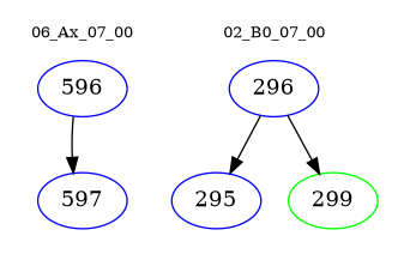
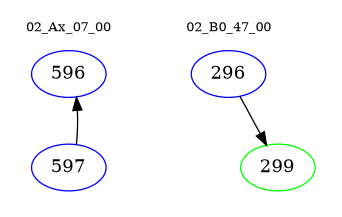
  digraph {
    node [color=blue]
    edge [color=black]
    n1 [label=596]
    n2 [label=597]
    n3 [label=296]
-   n4 [label=295]
    n5 [color=green label=299]
    subgraph cluster_1 {
      color=white
      fontsize=10
-     label="06_Ax_07_00"
+     label="02_Ax_07_00"
      n1
      n2
    }
    subgraph cluster_2 {
      color=white
      fontsize=10
-     label="02_B0_07_00"
+     label="02_B0_47_00"
      n3
-     n4
      n5
    }
-   n1 -> n2
-   n3 -> n4
+   n2 -> n1
    n3 -> n5
  }
